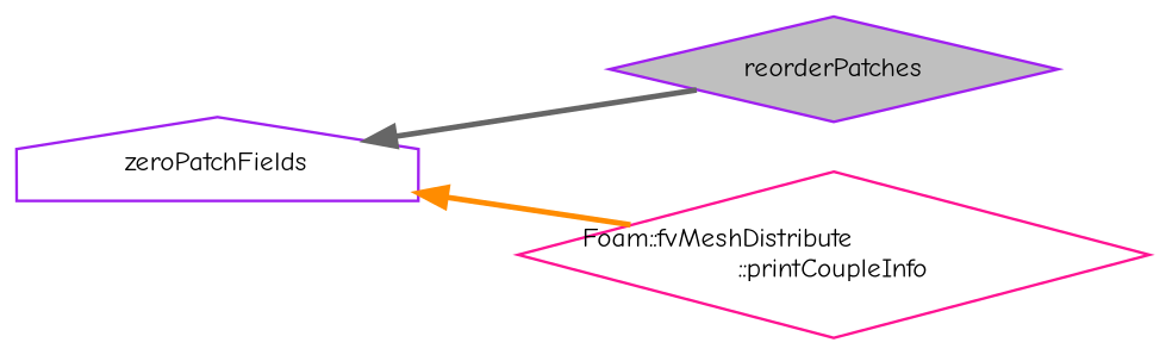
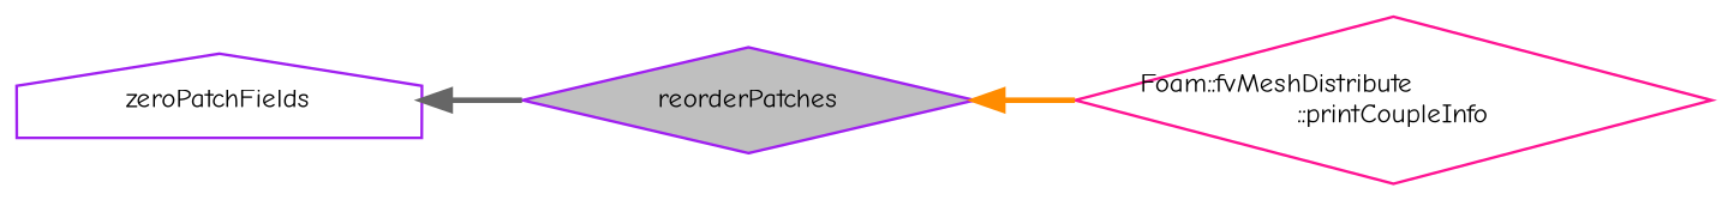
  digraph {
    fontname="Comic Neue"
    rankdir=LR
    node [color=purple fontname="Comic Neue" fontsize=10 shape=diamond]
    edge [dir=back fontname="Comic Neue" fontsize=10 labelfontname=FreeSans labelfontsize=10 style=bold]
    n1 [fillcolor=grey75 fontcolor=black height=0.2 label=reorderPatches style=filled width=0.4]
    n2 [color=deeppink height=0.2 label="Foam::fvMeshDistribute\l::printCoupleInfo" width=0.4]
    n3 [height=0.2 label=zeroPatchFields shape=house width=0.4]
-   n3 -> n2 [color=darkorange]
+   n1 -> n2 [color=darkorange]
    n3 -> n1 [color=gray40]
  }
